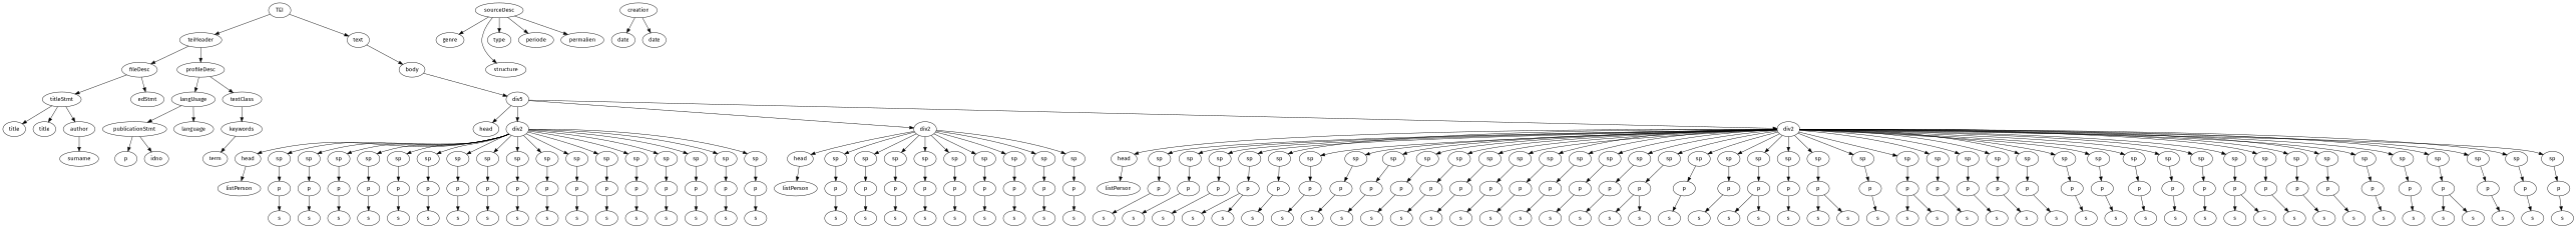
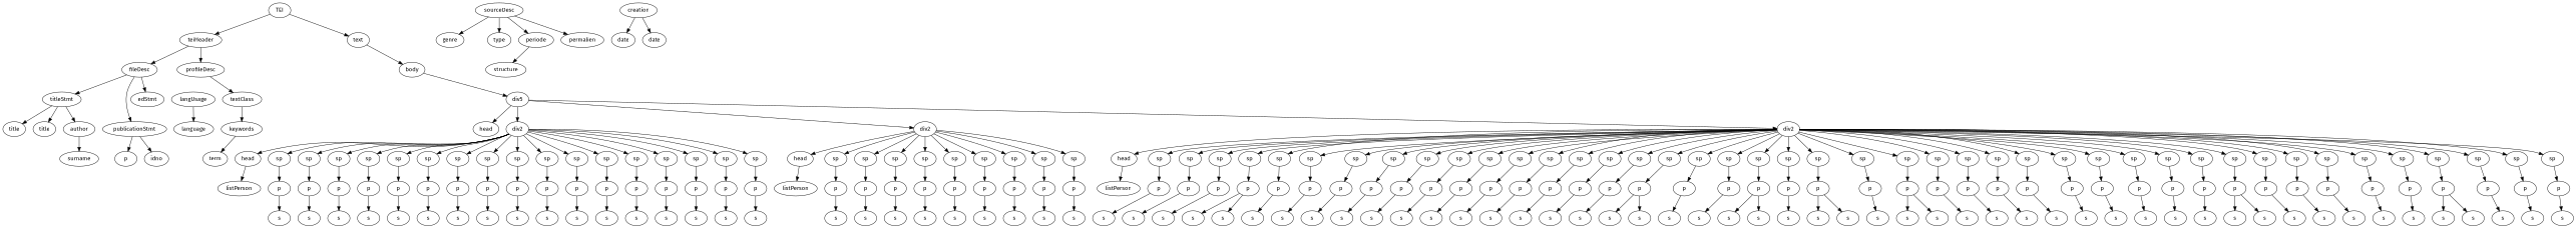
  digraph {
    fontname="Fira Sans"
    node [fontname="Fira Sans"]
    edge [fontname="Fira Sans"]
    n1 [label=TEI]
    n2 [label=teiHeader]
    n3 [label=text]
    n4 [label=fileDesc]
    n5 [label=profileDesc]
    n6 [label=body]
    n7 [label=titleStmt]
    n8 [label=publicationStmt]
    n9 [label=edStmt]
    n10 [label=langUsage]
    n11 [label=textClass]
    n12 [label=title]
    n13 [label=title]
    n14 [label=author]
    n15 [label=p]
    n16 [label=idno]
    n17 [label=sourceDesc]
    n18 [label=genre]
    n19 [label=structure]
    n20 [label=type]
    n21 [label=periode]
    n22 [label=permalien]
    n23 [label=surname]
    n24 [label=creation]
    n25 [label=date]
    n26 [label=date]
    n27 [label=language]
    n28 [label=keywords]
    n29 [label=term]
    n30 [label=div5]
    n31 [label=head]
    n32 [label=div2]
    n33 [label=div2]
    n34 [label=div2]
    n35 [label=head]
    n36 [label=sp]
    n37 [label=sp]
    n38 [label=sp]
    n39 [label=sp]
    n40 [label=sp]
    n41 [label=sp]
    n42 [label=sp]
    n43 [label=sp]
    n44 [label=sp]
    n45 [label=sp]
    n46 [label=sp]
    n47 [label=sp]
    n48 [label=sp]
    n49 [label=sp]
    n50 [label=sp]
    n51 [label=sp]
    n52 [label=sp]
    n53 [label=head]
    n54 [label=sp]
    n55 [label=sp]
    n56 [label=sp]
    n57 [label=sp]
    n58 [label=sp]
    n59 [label=sp]
    n60 [label=sp]
    n61 [label=sp]
    n62 [label=sp]
    n63 [label=head]
    n64 [label=sp]
    n65 [label=sp]
    n66 [label=sp]
    n67 [label=sp]
    n68 [label=sp]
    n69 [label=sp]
    n70 [label=sp]
    n71 [label=sp]
    n72 [label=sp]
    n73 [label=sp]
    n74 [label=sp]
    n75 [label=sp]
    n76 [label=sp]
    n77 [label=sp]
    n78 [label=sp]
    n79 [label=sp]
    n80 [label=sp]
    n81 [label=sp]
    n82 [label=sp]
    n83 [label=sp]
    n84 [label=sp]
    n85 [label=sp]
    n86 [label=sp]
    n87 [label=sp]
    n88 [label=sp]
    n89 [label=sp]
    n90 [label=sp]
    n91 [label=sp]
    n92 [label=sp]
    n93 [label=sp]
    n94 [label=sp]
    n95 [label=sp]
    n96 [label=sp]
    n97 [label=sp]
    n98 [label=sp]
    n99 [label=sp]
    n100 [label=sp]
    n101 [label=sp]
    n102 [label=sp]
    n103 [label=sp]
    n104 [label=sp]
    n105 [label=sp]
    n106 [label=sp]
    n107 [label=listPerson]
    n108 [label=p]
    n109 [label=p]
    n110 [label=p]
    n111 [label=p]
    n112 [label=p]
    n113 [label=p]
    n114 [label=p]
    n115 [label=p]
    n116 [label=p]
    n117 [label=p]
    n118 [label=p]
    n119 [label=p]
    n120 [label=p]
    n121 [label=p]
    n122 [label=p]
    n123 [label=p]
    n124 [label=p]
    n125 [label=s]
    n126 [label=s]
    n127 [label=s]
    n128 [label=s]
    n129 [label=s]
    n130 [label=s]
    n131 [label=s]
    n132 [label=s]
    n133 [label=s]
    n134 [label=s]
    n135 [label=s]
    n136 [label=s]
    n137 [label=s]
    n138 [label=s]
    n139 [label=s]
    n140 [label=s]
    n141 [label=s]
    n142 [label=listPerson]
    n143 [label=p]
    n144 [label=p]
    n145 [label=p]
    n146 [label=p]
    n147 [label=p]
    n148 [label=p]
    n149 [label=p]
    n150 [label=p]
    n151 [label=p]
    n152 [label=s]
    n153 [label=s]
    n154 [label=s]
    n155 [label=s]
    n156 [label=s]
    n157 [label=s]
    n158 [label=s]
    n159 [label=s]
    n160 [label=s]
    n161 [label=listPerson]
    n162 [label=p]
    n163 [label=p]
    n164 [label=p]
    n165 [label=p]
    n166 [label=p]
    n167 [label=p]
    n168 [label=p]
    n169 [label=p]
    n170 [label=p]
    n171 [label=p]
    n172 [label=p]
    n173 [label=p]
    n174 [label=p]
    n175 [label=p]
    n176 [label=p]
    n177 [label=p]
    n178 [label=p]
    n179 [label=p]
    n180 [label=p]
    n181 [label=p]
    n182 [label=p]
    n183 [label=p]
    n184 [label=p]
    n185 [label=p]
    n186 [label=p]
    n187 [label=p]
    n188 [label=p]
    n189 [label=p]
    n190 [label=p]
    n191 [label=p]
    n192 [label=p]
    n193 [label=p]
    n194 [label=p]
    n195 [label=p]
    n196 [label=p]
    n197 [label=p]
    n198 [label=p]
    n199 [label=p]
    n200 [label=p]
    n201 [label=p]
    n202 [label=p]
    n203 [label=p]
    n204 [label=p]
    n205 [label=s]
    n206 [label=s]
    n207 [label=s]
    n208 [label=s]
    n209 [label=s]
    n210 [label=s]
    n211 [label=s]
    n212 [label=s]
    n213 [label=s]
    n214 [label=s]
    n215 [label=s]
    n216 [label=s]
    n217 [label=s]
    n218 [label=s]
    n219 [label=s]
    n220 [label=s]
    n221 [label=s]
    n222 [label=s]
    n223 [label=s]
    n224 [label=s]
    n225 [label=s]
    n226 [label=s]
    n227 [label=s]
    n228 [label=s]
    n229 [label=s]
    n230 [label=s]
    n231 [label=s]
    n232 [label=s]
    n233 [label=s]
    n234 [label=s]
    n235 [label=s]
    n236 [label=s]
    n237 [label=s]
    n238 [label=s]
    n239 [label=s]
    n240 [label=s]
    n241 [label=s]
    n242 [label=s]
    n243 [label=s]
    n244 [label=s]
    n245 [label=s]
    n246 [label=s]
    n247 [label=s]
    n248 [label=s]
    n249 [label=s]
    n250 [label=s]
    n251 [label=s]
    n252 [label=s]
    n253 [label=s]
    n254 [label=s]
    n1 -> n2
    n1 -> n3
    n2 -> n4
    n2 -> n5
    n3 -> n6
    n4 -> n7
-   n10 -> n8
+   n4 -> n8
    n4 -> n9
-   n5 -> n10
    n5 -> n11
    n6 -> n30
    n7 -> n12
    n7 -> n13
    n7 -> n14
    n8 -> n15
    n8 -> n16
    n10 -> n27
    n11 -> n28
    n14 -> n23
    n17 -> n18
-   n17 -> n19
+   n21 -> n19
    n17 -> n20
    n17 -> n21
    n17 -> n22
    n24 -> n25
    n24 -> n26
    n28 -> n29
    n30 -> n31
    n30 -> n32
    n30 -> n33
    n30 -> n34
    n32 -> n35
    n32 -> n36
    n32 -> n37
    n32 -> n38
    n32 -> n39
    n32 -> n40
    n32 -> n41
    n32 -> n42
    n32 -> n43
    n32 -> n44
    n32 -> n45
    n32 -> n46
    n32 -> n47
    n32 -> n48
    n32 -> n49
    n32 -> n50
    n32 -> n51
    n32 -> n52
    n33 -> n53
    n33 -> n54
    n33 -> n55
    n33 -> n56
    n33 -> n57
    n33 -> n58
    n33 -> n59
    n33 -> n60
    n33 -> n61
    n33 -> n62
    n34 -> n63
    n34 -> n64
    n34 -> n65
    n34 -> n66
    n34 -> n67
    n34 -> n68
    n34 -> n69
    n34 -> n70
    n34 -> n71
    n34 -> n72
    n34 -> n73
    n34 -> n74
    n34 -> n75
    n34 -> n76
    n34 -> n77
    n34 -> n78
    n34 -> n79
    n34 -> n80
    n34 -> n81
    n34 -> n82
    n34 -> n83
    n34 -> n84
    n34 -> n85
    n34 -> n86
    n34 -> n87
    n34 -> n88
    n34 -> n89
    n34 -> n90
    n34 -> n91
    n34 -> n92
    n34 -> n93
    n34 -> n94
    n34 -> n95
    n34 -> n96
    n34 -> n97
    n34 -> n98
    n34 -> n99
    n34 -> n100
    n34 -> n101
    n34 -> n102
    n34 -> n103
    n34 -> n104
    n34 -> n105
    n34 -> n106
    n35 -> n107
    n36 -> n108
    n37 -> n109
    n38 -> n110
    n39 -> n111
    n40 -> n112
    n41 -> n113
    n42 -> n114
    n43 -> n115
    n44 -> n116
    n45 -> n117
    n46 -> n118
    n47 -> n119
    n48 -> n120
    n49 -> n121
    n50 -> n122
    n51 -> n123
    n52 -> n124
    n53 -> n142
    n54 -> n143
    n55 -> n144
    n56 -> n145
    n57 -> n146
    n58 -> n147
    n59 -> n148
    n60 -> n149
    n61 -> n150
    n62 -> n151
    n63 -> n161
    n64 -> n162
    n65 -> n163
    n66 -> n164
    n67 -> n165
    n68 -> n166
    n69 -> n167
    n70 -> n168
    n71 -> n169
    n72 -> n170
    n73 -> n171
    n74 -> n172
    n75 -> n173
    n76 -> n174
    n77 -> n175
    n78 -> n176
    n79 -> n177
    n80 -> n178
    n81 -> n179
    n82 -> n180
    n83 -> n181
    n84 -> n182
    n85 -> n183
    n86 -> n184
    n87 -> n185
    n88 -> n186
    n89 -> n187
    n90 -> n188
    n91 -> n189
    n92 -> n190
    n93 -> n191
    n94 -> n192
    n95 -> n193
    n96 -> n194
    n97 -> n195
    n98 -> n196
    n99 -> n197
    n100 -> n198
    n101 -> n199
    n102 -> n200
    n103 -> n201
    n104 -> n202
    n105 -> n203
    n106 -> n204
    n108 -> n125
    n109 -> n126
    n110 -> n127
    n111 -> n128
    n112 -> n129
    n113 -> n130
    n114 -> n131
    n115 -> n132
    n116 -> n133
    n117 -> n134
    n118 -> n135
    n119 -> n136
    n120 -> n137
    n121 -> n138
    n122 -> n139
    n123 -> n140
    n124 -> n141
    n143 -> n152
    n144 -> n153
    n145 -> n154
    n146 -> n155
    n147 -> n156
    n148 -> n157
    n149 -> n158
    n150 -> n159
    n151 -> n160
    n162 -> n205
    n163 -> n206
    n164 -> n207
    n165 -> n208
    n165 -> n209
    n166 -> n210
    n167 -> n211
    n168 -> n212
    n169 -> n213
    n170 -> n214
    n171 -> n215
    n172 -> n216
    n173 -> n217
    n174 -> n218
    n175 -> n219
    n176 -> n220
    n177 -> n221
    n178 -> n222
    n178 -> n223
    n179 -> n224
    n180 -> n225
    n181 -> n226
    n181 -> n227
    n182 -> n228
    n183 -> n229
    n183 -> n230
    n184 -> n231
    n185 -> n232
    n185 -> n233
    n186 -> n234
    n187 -> n235
    n188 -> n236
    n189 -> n237
    n190 -> n238
    n191 -> n239
    n192 -> n240
    n193 -> n241
    n194 -> n242
    n195 -> n243
    n195 -> n244
    n196 -> n245
    n197 -> n246
    n198 -> n247
    n199 -> n248
    n200 -> n249
    n201 -> n250
    n201 -> n251
    n202 -> n252
    n203 -> n253
    n204 -> n254
  }
